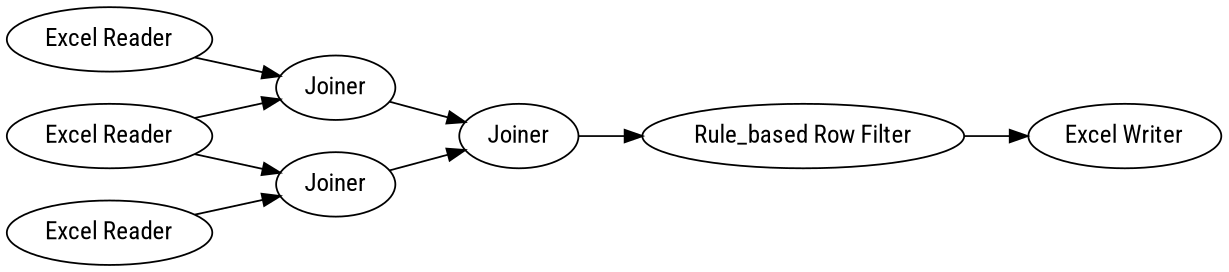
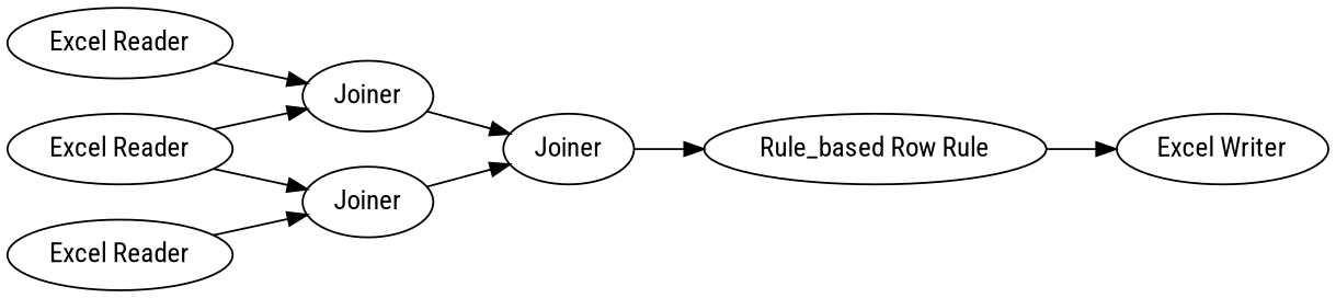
  digraph {
    rankdir=LR
    fontname="Roboto Condensed"
    node [fontname="Roboto Condensed"]
    edge [fontname="Roboto Condensed"]
    n1 [label="Excel Reader"]
    n2 [label=Joiner]
    n3 [label=Joiner]
    n4 [label="Excel Reader"]
    n5 [label=Joiner]
-   n6 [label="Rule_based Row Filter"]
+   n6 [label="Rule_based Row Rule"]
    n7 [label="Excel Writer"]
    n8 [label="Excel Reader"]
    n1 -> n2
    n2 -> n3
    n3 -> n6
    n4 -> n2
    n4 -> n5
    n5 -> n3
    n6 -> n7
    n8 -> n5
  }
